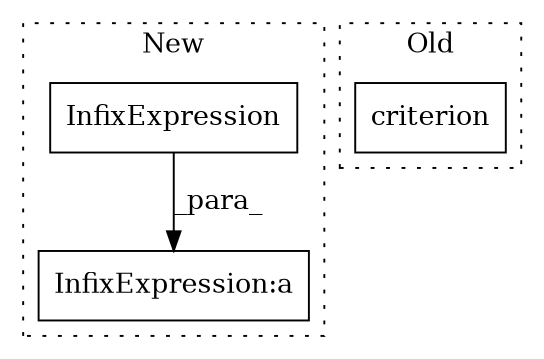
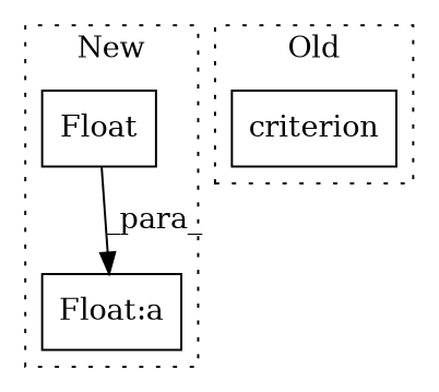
  digraph {
    node [a=32 shape=box]
-   n1 [l="6,1" label=InfixExpression s="3761,3770"]
-   n2 [a=27 l=3 label="InfixExpression:a" s=3771]
+   n1 [l="6,1" label=Float s="3761,3770"]
+   n2 [a=27 l=3 label="Float:a" s=3771]
    n3 [l="10,1" label=criterion s="2454,2495"]
    subgraph cluster_1 {
      label=New
      style=dotted
      n1
      n2
    }
    subgraph cluster_2 {
      label=Old
      style=dotted
      n3
    }
    n1 -> n2 [label=_para_]
  }
